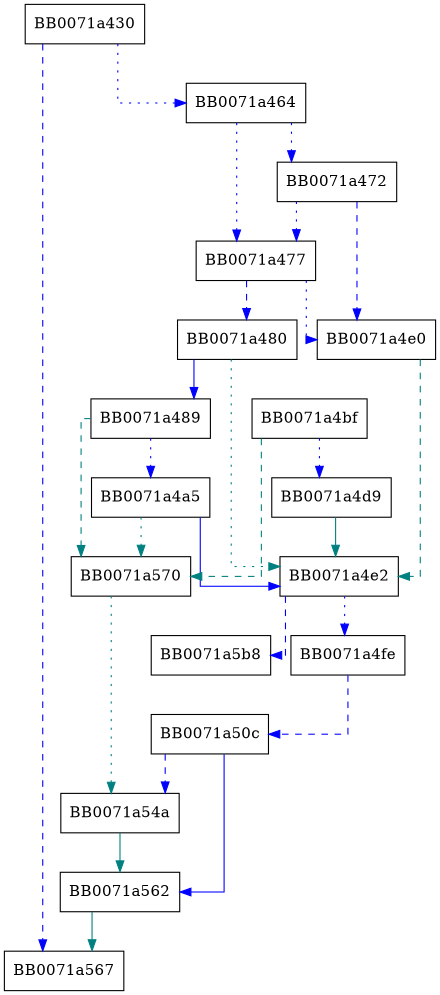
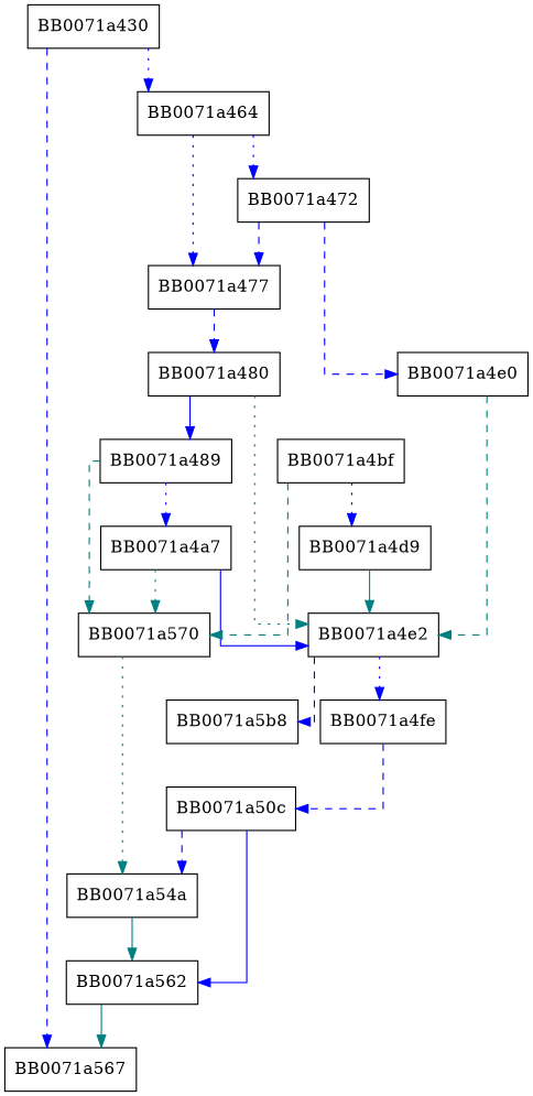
  digraph {
    splines=ortho
    node [shape=box]
    edge [color=blue style=dotted]
    BB0071a430
    BB0071a567
    BB0071a464
    BB0071a477
    BB0071a472
    BB0071a4e0
    BB0071a480
    BB0071a4e2
    BB0071a489
    BB0071a5b8
    BB0071a4fe
    BB0071a570
-   BB0071a4a5
+   BB0071a4a5 [label=BB0071a4a7]
    BB0071a50c
    BB0071a54a
    BB0071a4bf
    BB0071a4d9
    BB0071a562
    BB0071a430 -> BB0071a567 [style=dashed]
    BB0071a430 -> BB0071a464
    BB0071a464 -> BB0071a477
    BB0071a464 -> BB0071a472
-   BB0071a477 -> BB0071a4e0
    BB0071a477 -> BB0071a480 [style=dashed]
-   BB0071a472 -> BB0071a477
+   BB0071a472 -> BB0071a477 [style=dashed]
    BB0071a472 -> BB0071a4e0 [style=dashed]
    BB0071a4e0 -> BB0071a4e2 [color=teal style=dashed]
    BB0071a480 -> BB0071a4e2 [color=teal]
    BB0071a480 -> BB0071a489 [style=solid]
    BB0071a4e2 -> BB0071a5b8 [style=dashed]
    BB0071a4e2 -> BB0071a4fe
    BB0071a489 -> BB0071a570 [color=teal style=dashed]
    BB0071a489 -> BB0071a4a5
    BB0071a4fe -> BB0071a50c [style=dashed]
    BB0071a570 -> BB0071a54a [color=teal]
    BB0071a4a5 -> BB0071a4e2 [style=solid]
    BB0071a4a5 -> BB0071a570 [color=teal]
    BB0071a50c -> BB0071a54a [style=dashed]
    BB0071a50c -> BB0071a562 [style=solid]
    BB0071a54a -> BB0071a562 [color=teal style=solid]
    BB0071a4bf -> BB0071a570 [color=teal style=dashed]
    BB0071a4bf -> BB0071a4d9
    BB0071a4d9 -> BB0071a4e2 [color=teal style=solid]
    BB0071a562 -> BB0071a567 [color=teal style=solid]
  }
